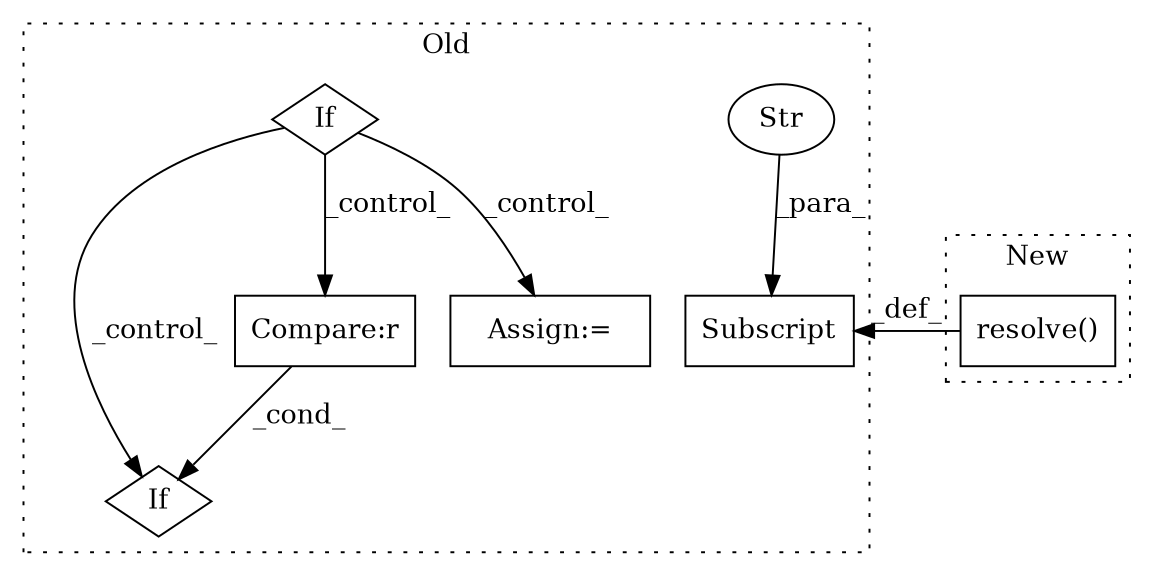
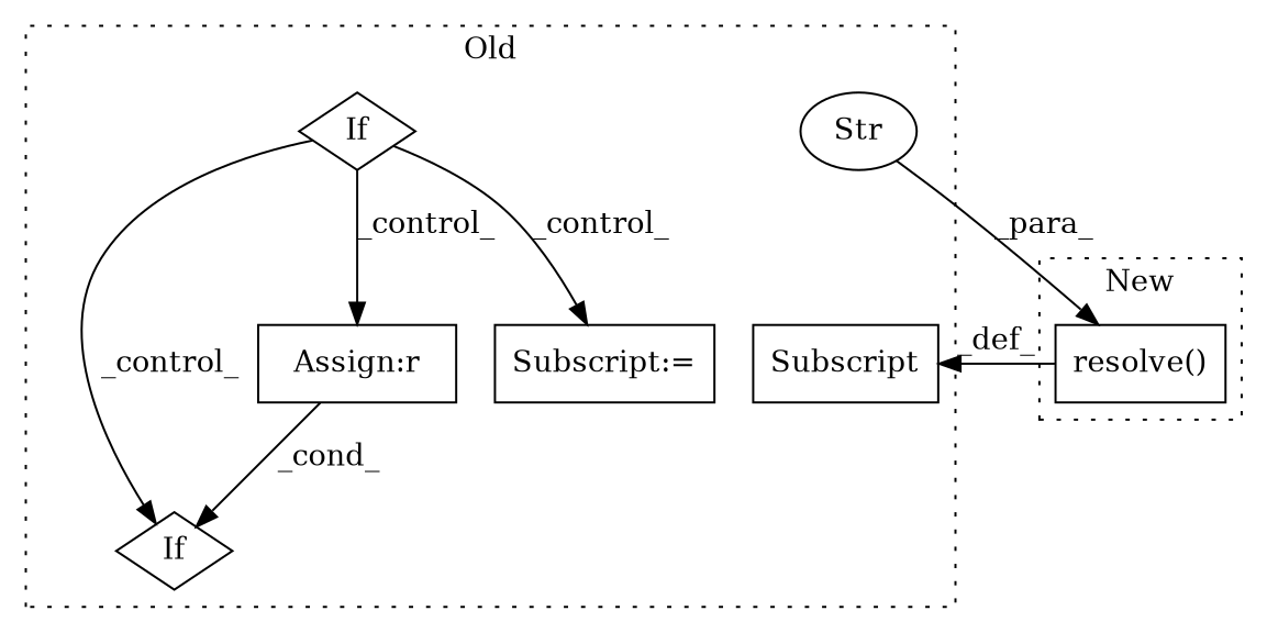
  digraph {
    node [a=96 l=3 s=322 shape=box]
    n1 [label=If s=141 shape=diamond]
-   n2 [a=68 label="Assign:=" s=271]
+   n2 [a=68 label="Subscript:=" s=271]
    n3 [a=63 l="33,0" label=Subscript s="238,0"]
    n4 [a=66 l=13 label=Str s=257 shape=ellipse]
    n5 [l=0 label=If shape=diamond]
-   n6 [a=40 l=23 label="Compare:r"]
+   n6 [a=40 l=23 label="Assign:r"]
    n7 [a=75 l="18,1" label="resolve()" s="407,441"]
    subgraph cluster_1 {
      label=Old
      style=dotted
      n1
      n2
      n3
      n4
      n5
      n6
    }
    subgraph cluster_2 {
      label=New
      style=dotted
      n7
    }
    n1 -> n2 [label=_control_]
    n1 -> n5 [label=_control_]
    n1 -> n6 [label=_control_]
-   n4 -> n3 [label=_para_]
+   n4 -> n7 [label=_para_]
    n6 -> n5 [label=_cond_]
    n7 -> n3 [label=_def_]
  }
